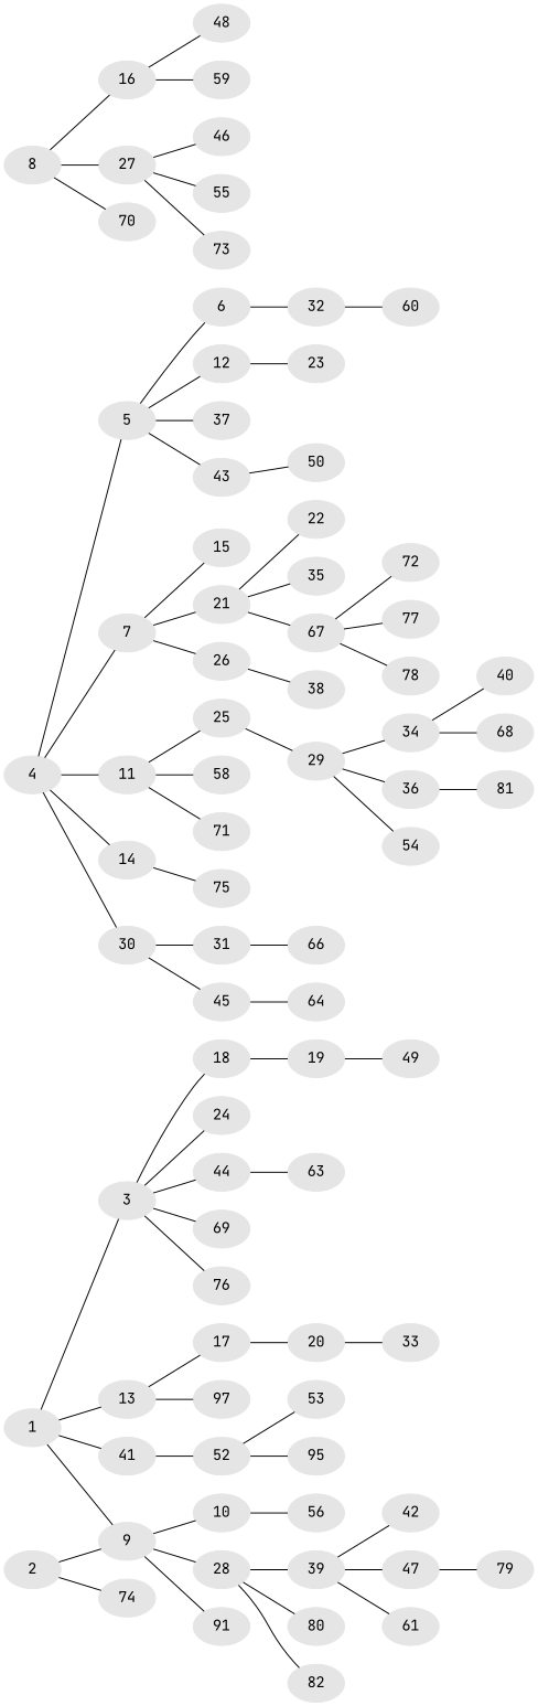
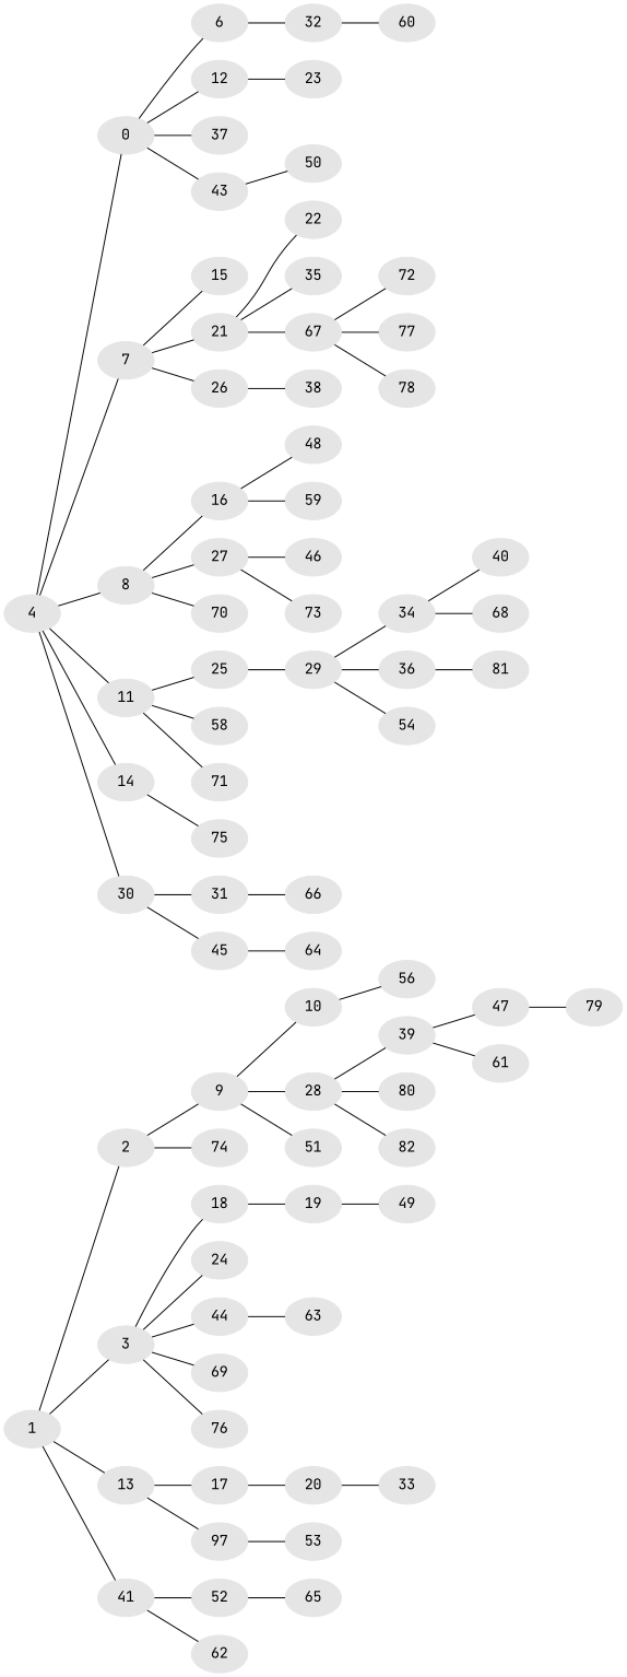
  graph {
    fontname="JetBrains Mono"
    rankdir=LR
    node [color=gray90 fontname="JetBrains Mono" style=filled]
    edge [fontname="JetBrains Mono"]
    1
    2
    3
    13
    41
    9
    74
    18
    24
    44
    69
    76
    4
-   5
+   5 [label=0]
    7
    8
    11
    14
    30
    17
    n21 [label=97]
    52
+   62
    10
    28
-   51 [label=91]
+   51
    19
    63
    6
    12
    37
    43
    15
    21
    26
    16
    27
    70
    25
    58
    71
    75
    31
    45
    32
    23
    50
    60
    22
    35
    67
    38
    48
    59
    46
-   55
    73
    56
    39
    80
    82
    29
    20
    33
    49
    72
    77
    78
    34
    36
    54
-   42
    47
    61
    40
    68
    81
    66
    64
    79
    53
-   65 [label=95]
-   1 -- 9
+   65
+   1 -- 2
    1 -- 3
    1 -- 13
    1 -- 41
    2 -- 9
    2 -- 74
    3 -- 18
    3 -- 24
    3 -- 44
    3 -- 69
    3 -- 76
    13 -- 17
    13 -- n21
    41 -- 52
+   41 -- 62
    9 -- 10
    9 -- 28
    9 -- 51
    18 -- 19
    44 -- 63
    4 -- 5
    4 -- 7
+   4 -- 8
    4 -- 11
    4 -- 14
    4 -- 30
    5 -- 6
    5 -- 12
    5 -- 37
    5 -- 43
    7 -- 15
    7 -- 21
    7 -- 26
    8 -- 16
    8 -- 27
    8 -- 70
    11 -- 25
    11 -- 58
    11 -- 71
    14 -- 75
    30 -- 31
    30 -- 45
    17 -- 20
-   52 -- 53
+   n21 -- 53
    52 -- 65
    10 -- 56
    28 -- 39
    28 -- 80
    28 -- 82
    19 -- 49
    6 -- 32
    12 -- 23
    43 -- 50
    21 -- 22
    21 -- 35
    21 -- 67
    26 -- 38
    16 -- 48
    16 -- 59
    27 -- 46
-   27 -- 55
    27 -- 73
    25 -- 29
    31 -- 66
    45 -- 64
    32 -- 60
    67 -- 72
    67 -- 77
    67 -- 78
-   39 -- 42
    39 -- 47
    39 -- 61
    29 -- 34
    29 -- 36
    29 -- 54
    20 -- 33
    34 -- 40
    34 -- 68
    36 -- 81
    47 -- 79
  }
